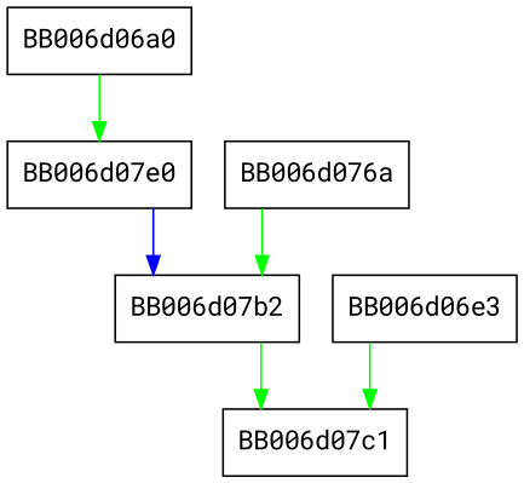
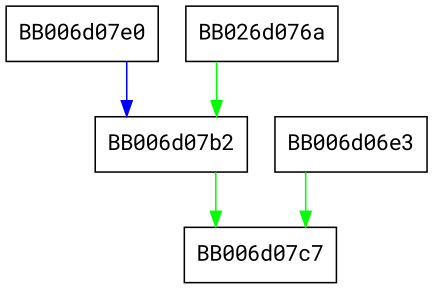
  digraph {
    fontname="Roboto Mono"
    splines=ortho
    node [fontname="Roboto Mono" shape=box]
    edge [color=green fontname="Roboto Mono"]
-   BB006d06a0
    BB006d07e0
    BB006d07b2
    BB006d06e3
-   BB006d07c7 [label=BB006d07c1]
-   BB006d076a
-   BB006d06a0 -> BB006d07e0
+   BB006d07c7
+   BB006d076a [label=BB026d076a]
    BB006d07e0 -> BB006d07b2 [color=blue]
    BB006d07b2 -> BB006d07c7
    BB006d06e3 -> BB006d07c7
    BB006d076a -> BB006d07b2
  }
